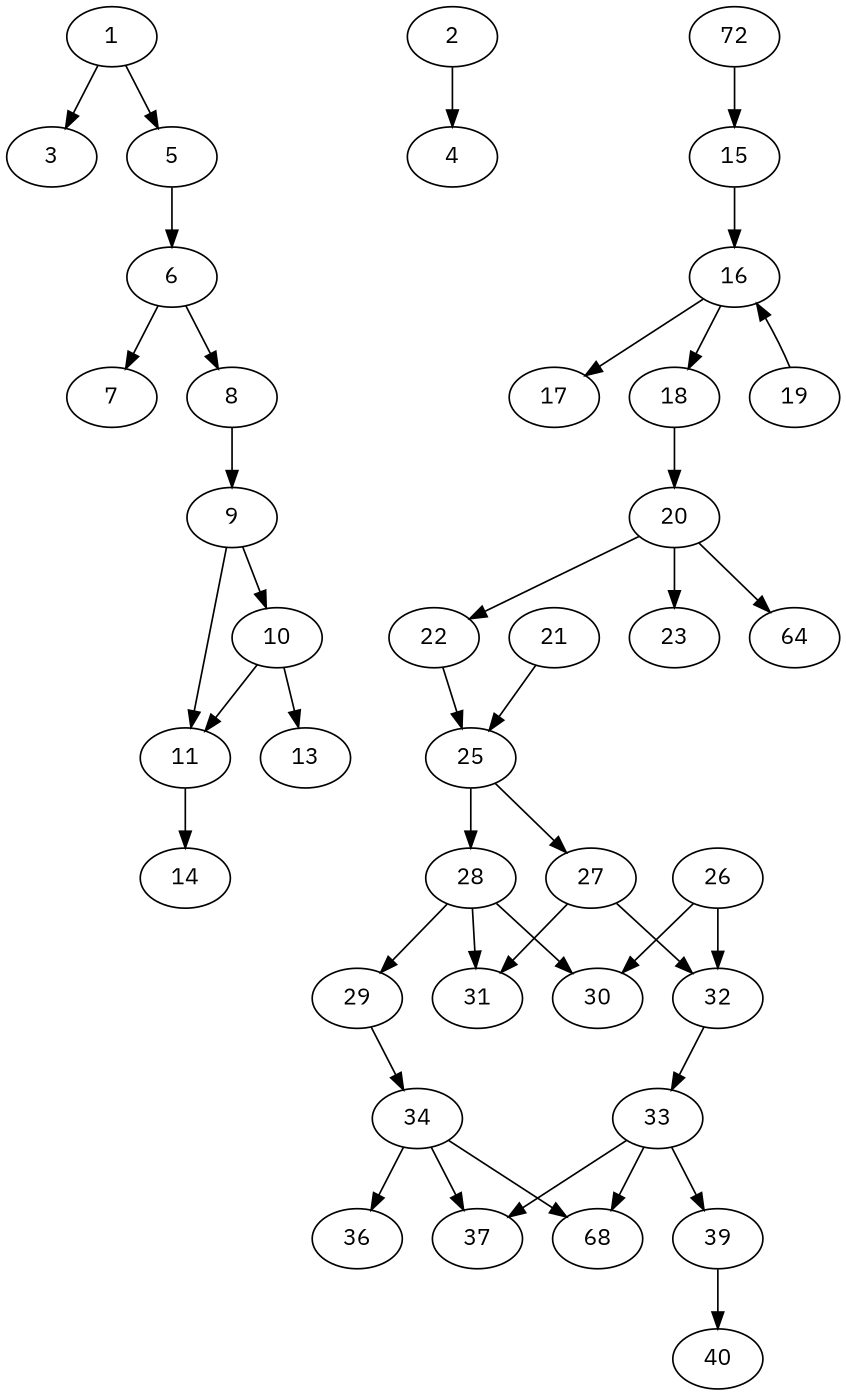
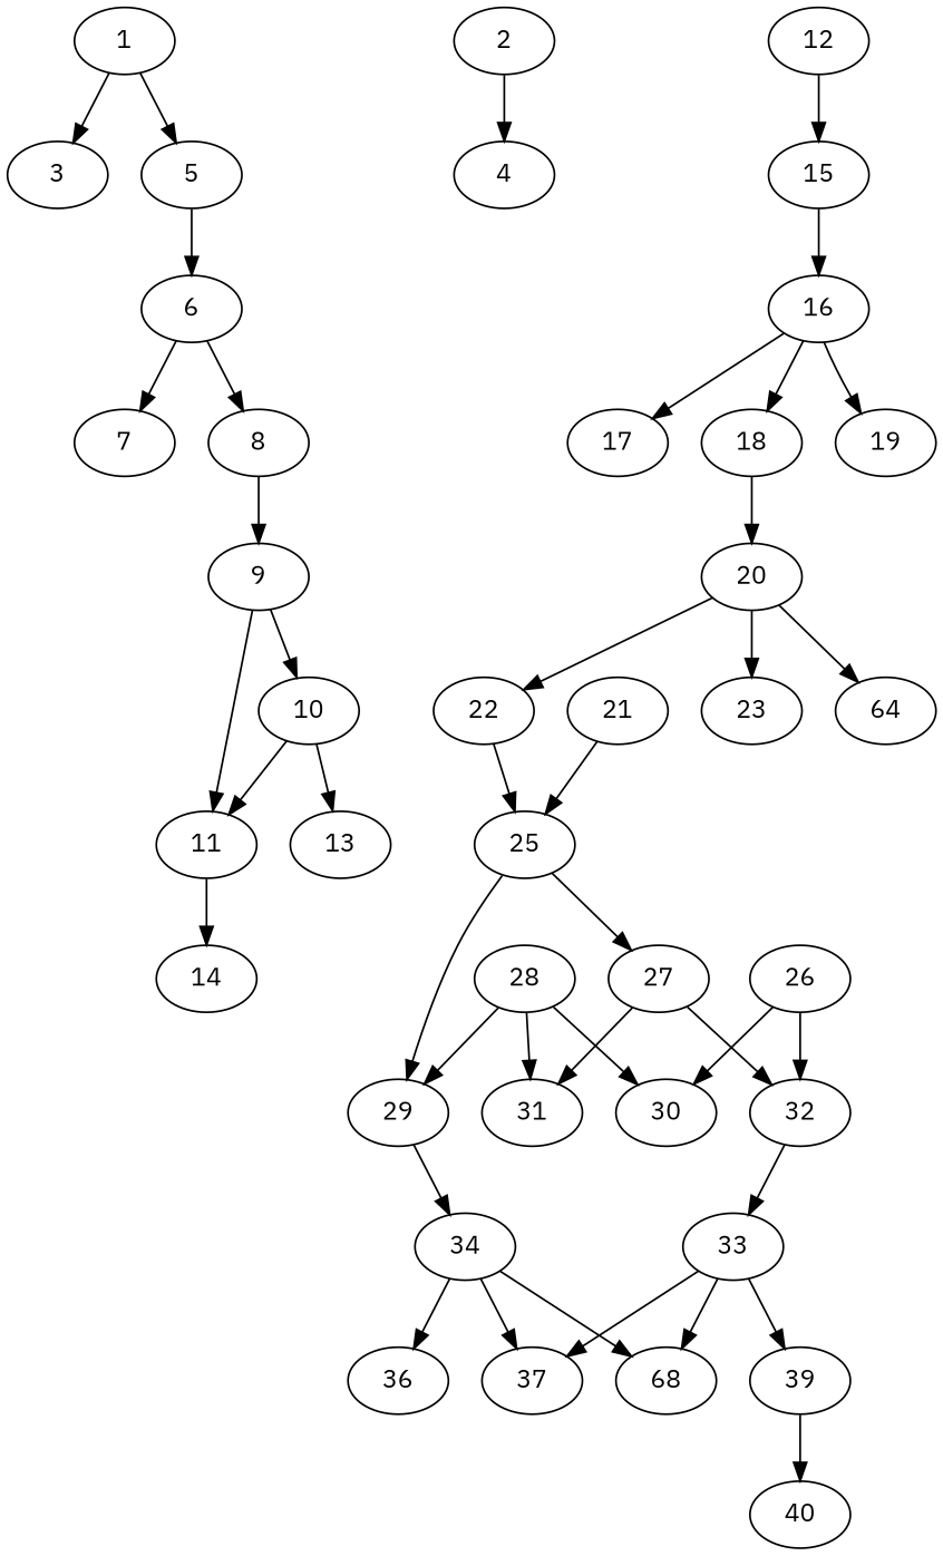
  digraph {
    fontname="IBM Plex Sans"
    node [alpha=0.19 fontname="IBM Plex Sans"]
    edge [fontname="IBM Plex Sans"]
    1 [expect_size=48751616]
    3 [alpha=0.08 expect_size=15913984]
    5 [alpha=0.08 expect_size=7245824]
    6 [alpha=0.09 expect_size=12808192]
    7 [alpha=0.10 expect_size=31354880]
    8 [alpha=0.11 expect_size=37223424]
    2 [alpha=0.08 expect_size=40388608]
    4 [alpha=0.15 expect_size=29500416]
    9 [alpha=0.06 expect_size=36080640]
    10 [alpha=0.04 expect_size=31756288]
    11 [alpha=0.14 expect_size=14449664]
    13 [alpha=0.11 expect_size=29698048]
    14 [alpha=0.08 expect_size=48507904]
-   12 [alpha=0.15 expect_size=11008000 label=72]
+   12 [alpha=0.15 expect_size=11008000]
    15 [alpha=0.09 expect_size=37345280]
    16 [expect_size=9995264]
    17 [expect_size=30720000]
    18 [alpha=0.15 expect_size=6598656]
    19 [alpha=0.13 expect_size=33127424]
    20 [alpha=0.07 expect_size=46707712]
    22 [alpha=0.06 expect_size=41199616]
    23 [alpha=0.17 expect_size=30531584]
    n23 [expect_size=9406464 label=64]
    21 [expect_size=8263680]
    25 [alpha=0.02 expect_size=28047360]
    27 [alpha=0.04 expect_size=48096256]
    28 [alpha=0.15 expect_size=46219264]
    26 [alpha=0.08 expect_size=50454528]
    30 [alpha=0.13 expect_size=18588672]
    32 [alpha=0.13 expect_size=32331776]
    31 [alpha=0.12 expect_size=34825216]
    29 [alpha=0.18 expect_size=34483200]
    33 [alpha=0.04 expect_size=46252032]
    34 [alpha=0.14 expect_size=40072192]
    37 [expect_size=12873728]
    n36 [alpha=0.16 expect_size=23396352 label=68]
    39 [alpha=0.05 expect_size=11367424]
    36 [alpha=0.03 expect_size=42191872]
    40 [alpha=0.11 expect_size=7625728]
    1 -> 3
    1 -> 5
    5 -> 6
    6 -> 7
    6 -> 8
    8 -> 9
    2 -> 4
    9 -> 10
    9 -> 11
    10 -> 11
    10 -> 13
    11 -> 14
    12 -> 15
    15 -> 16
    16 -> 17
    16 -> 18
-   19 -> 16
+   16 -> 19
    18 -> 20
    20 -> 22
    20 -> 23
    20 -> n23
    22 -> 25
    21 -> 25
    25 -> 27
-   25 -> 28
+   25 -> 29
    27 -> 32
    27 -> 31
    28 -> 30
    28 -> 31
    28 -> 29
    26 -> 30
    26 -> 32
    32 -> 33
    29 -> 34
    33 -> 37
    33 -> n36
    33 -> 39
    34 -> 37
    34 -> n36
    34 -> 36
    39 -> 40
  }
